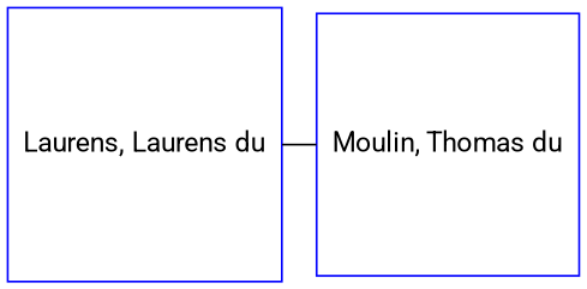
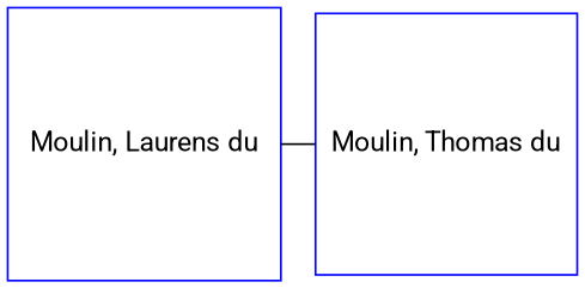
  digraph {
    fontname=Roboto
    node [color=blue regular=1 shape=box fontname=Roboto]
-   n1 [label="Laurens, Laurens du"]
+   n1 [label="Moulin, Laurens du"]
    n2 [label="Moulin, Thomas du"]
    subgraph sub_1 {
      rank=same
      n1
      n2
    }
    n1 -> n2 [dir=none fontname=Roboto]
  }
